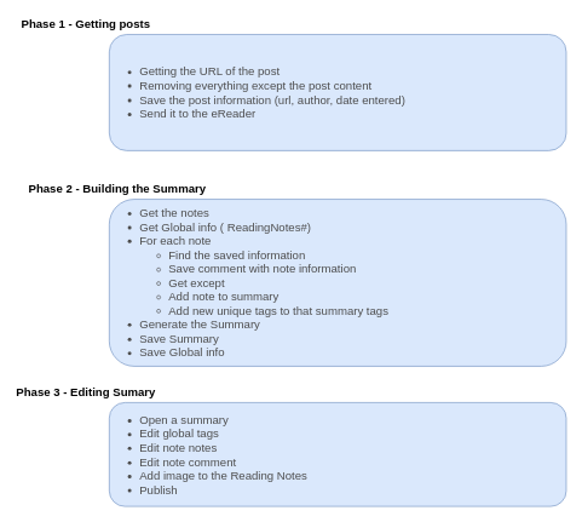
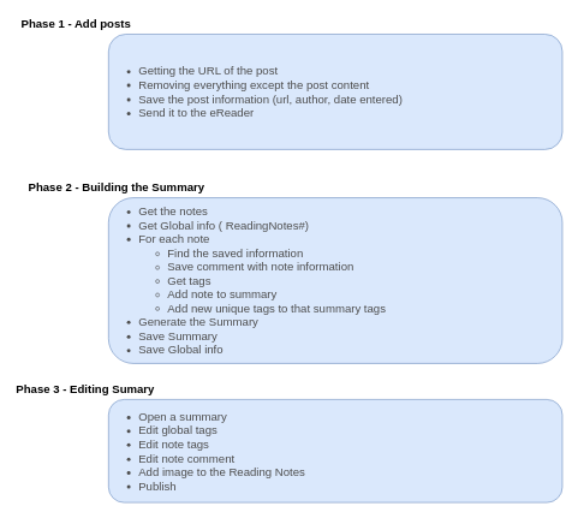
  <mxCell id="0" />
  <mxCell id="1" parent="0" />
  <mxCell id="2" value="&lt;ul style=&quot;font-size: 16px;&quot;&gt;&lt;li style=&quot;text-align: left; font-size: 16px;&quot;&gt;Getting the URL of the post&lt;/li&gt;&lt;li style=&quot;text-align: left; font-size: 16px;&quot;&gt;Removing everything except the post content&lt;/li&gt;&lt;li style=&quot;text-align: left; font-size: 16px;&quot;&gt;Save the post information (url, author, date entered)&lt;/li&gt;&lt;li style=&quot;text-align: left; font-size: 16px;&quot;&gt;Send it to the eReader&lt;/li&gt;&lt;/ul&gt;" style="rounded=1;whiteSpace=wrap;html=1;fillColor=#dae8fc;strokeColor=#6c8ebf;fontColor=#4D4D4D;fontSize=16;align=left;" parent="1" vertex="1"><mxGeometry x="150" y="47" width="630" height="160" as="geometry" /></mxCell>
- <mxCell id="3" value="Phase 1 - Getting posts" style="text;html=1;resizable=0;points=[];autosize=1;align=left;verticalAlign=top;spacingTop=-4;fontStyle=1;fontSize=16;" parent="1" vertex="1"><mxGeometry x="27" y="20" width="180" height="20" as="geometry" /></mxCell>
- <mxCell id="4" value="&lt;ul style=&quot;font-size: 16px&quot;&gt;&lt;li style=&quot;font-size: 16px&quot;&gt;Get the notes&lt;/li&gt;&lt;li style=&quot;font-size: 16px&quot;&gt;Get Global info ( ReadingNotes#)&lt;/li&gt;&lt;li style=&quot;font-size: 16px&quot;&gt;For each note&lt;/li&gt;&lt;ul style=&quot;font-size: 16px&quot;&gt;&lt;li style=&quot;font-size: 16px&quot;&gt;Find the saved information&lt;/li&gt;&lt;li style=&quot;font-size: 16px&quot;&gt;Save comment with note information&lt;/li&gt;&lt;li style=&quot;font-size: 16px&quot;&gt;Get except&lt;/li&gt;&lt;li style=&quot;font-size: 16px&quot;&gt;Add note to summary&lt;/li&gt;&lt;li style=&quot;font-size: 16px&quot;&gt;Add new unique tags to that summary tags&lt;/li&gt;&lt;/ul&gt;&lt;li style=&quot;font-size: 16px&quot;&gt;Generate the Summary&lt;/li&gt;&lt;li style=&quot;font-size: 16px&quot;&gt;Save Summary&lt;/li&gt;&lt;li style=&quot;font-size: 16px&quot;&gt;Save Global info&lt;/li&gt;&lt;/ul&gt;" style="rounded=1;whiteSpace=wrap;html=1;fillColor=#dae8fc;strokeColor=#6c8ebf;fontColor=#4D4D4D;fontSize=16;align=left;" parent="1" vertex="1"><mxGeometry x="150" y="274" width="630" height="230" as="geometry" /></mxCell>
+ <mxCell id="3" value="Phase 1 - Add posts" style="text;html=1;resizable=0;points=[];autosize=1;align=left;verticalAlign=top;spacingTop=-4;fontStyle=1;fontSize=16;" parent="1" vertex="1"><mxGeometry x="27" y="20" width="180" height="20" as="geometry" /></mxCell>
+ <mxCell id="4" value="&lt;ul style=&quot;font-size: 16px&quot;&gt;&lt;li style=&quot;font-size: 16px&quot;&gt;Get the notes&lt;/li&gt;&lt;li style=&quot;font-size: 16px&quot;&gt;Get Global info ( ReadingNotes#)&lt;/li&gt;&lt;li style=&quot;font-size: 16px&quot;&gt;For each note&lt;/li&gt;&lt;ul style=&quot;font-size: 16px&quot;&gt;&lt;li style=&quot;font-size: 16px&quot;&gt;Find the saved information&lt;/li&gt;&lt;li style=&quot;font-size: 16px&quot;&gt;Save comment with note information&lt;/li&gt;&lt;li style=&quot;font-size: 16px&quot;&gt;Get tags&lt;/li&gt;&lt;li style=&quot;font-size: 16px&quot;&gt;Add note to summary&lt;/li&gt;&lt;li style=&quot;font-size: 16px&quot;&gt;Add new unique tags to that summary tags&lt;/li&gt;&lt;/ul&gt;&lt;li style=&quot;font-size: 16px&quot;&gt;Generate the Summary&lt;/li&gt;&lt;li style=&quot;font-size: 16px&quot;&gt;Save Summary&lt;/li&gt;&lt;li style=&quot;font-size: 16px&quot;&gt;Save Global info&lt;/li&gt;&lt;/ul&gt;" style="rounded=1;whiteSpace=wrap;html=1;fillColor=#dae8fc;strokeColor=#6c8ebf;fontColor=#4D4D4D;fontSize=16;align=left;" parent="1" vertex="1"><mxGeometry x="150" y="274" width="630" height="230" as="geometry" /></mxCell>
  <mxCell id="5" value="Phase 2 - Building the Summary" style="text;html=1;resizable=0;points=[];autosize=1;align=left;verticalAlign=top;spacingTop=-4;fontStyle=1;fontSize=16;" parent="1" vertex="1"><mxGeometry x="37" y="247" width="190" height="20" as="geometry" /></mxCell>
- <mxCell id="6" value="&lt;ul style=&quot;font-size: 16px&quot;&gt;&lt;li style=&quot;font-size: 16px&quot;&gt;Open a summary&lt;/li&gt;&lt;li style=&quot;font-size: 16px&quot;&gt;Edit global tags&lt;/li&gt;&lt;li style=&quot;font-size: 16px&quot;&gt;Edit note notes&lt;/li&gt;&lt;li style=&quot;font-size: 16px&quot;&gt;Edit note comment&lt;/li&gt;&lt;li style=&quot;font-size: 16px&quot;&gt;Add image to the Reading Notes&lt;/li&gt;&lt;li style=&quot;font-size: 16px&quot;&gt;Publish&lt;/li&gt;&lt;/ul&gt;" style="rounded=1;whiteSpace=wrap;html=1;fillColor=#dae8fc;strokeColor=#6c8ebf;fontColor=#4D4D4D;fontSize=16;align=left;" parent="1" vertex="1"><mxGeometry x="150" y="554" width="630" height="143" as="geometry" /></mxCell>
+ <mxCell id="6" value="&lt;ul style=&quot;font-size: 16px&quot;&gt;&lt;li style=&quot;font-size: 16px&quot;&gt;Open a summary&lt;/li&gt;&lt;li style=&quot;font-size: 16px&quot;&gt;Edit global tags&lt;/li&gt;&lt;li style=&quot;font-size: 16px&quot;&gt;Edit note tags&lt;/li&gt;&lt;li style=&quot;font-size: 16px&quot;&gt;Edit note comment&lt;/li&gt;&lt;li style=&quot;font-size: 16px&quot;&gt;Add image to the Reading Notes&lt;/li&gt;&lt;li style=&quot;font-size: 16px&quot;&gt;Publish&lt;/li&gt;&lt;/ul&gt;" style="rounded=1;whiteSpace=wrap;html=1;fillColor=#dae8fc;strokeColor=#6c8ebf;fontColor=#4D4D4D;fontSize=16;align=left;" parent="1" vertex="1"><mxGeometry x="150" y="554" width="630" height="143" as="geometry" /></mxCell>
  <mxCell id="7" value="Phase 3 - Editing Sumary" style="text;html=1;resizable=0;points=[];autosize=1;align=left;verticalAlign=top;spacingTop=-4;fontStyle=1;fontSize=16;" parent="1" vertex="1"><mxGeometry x="20" y="527" width="150" height="20" as="geometry" /></mxCell>
